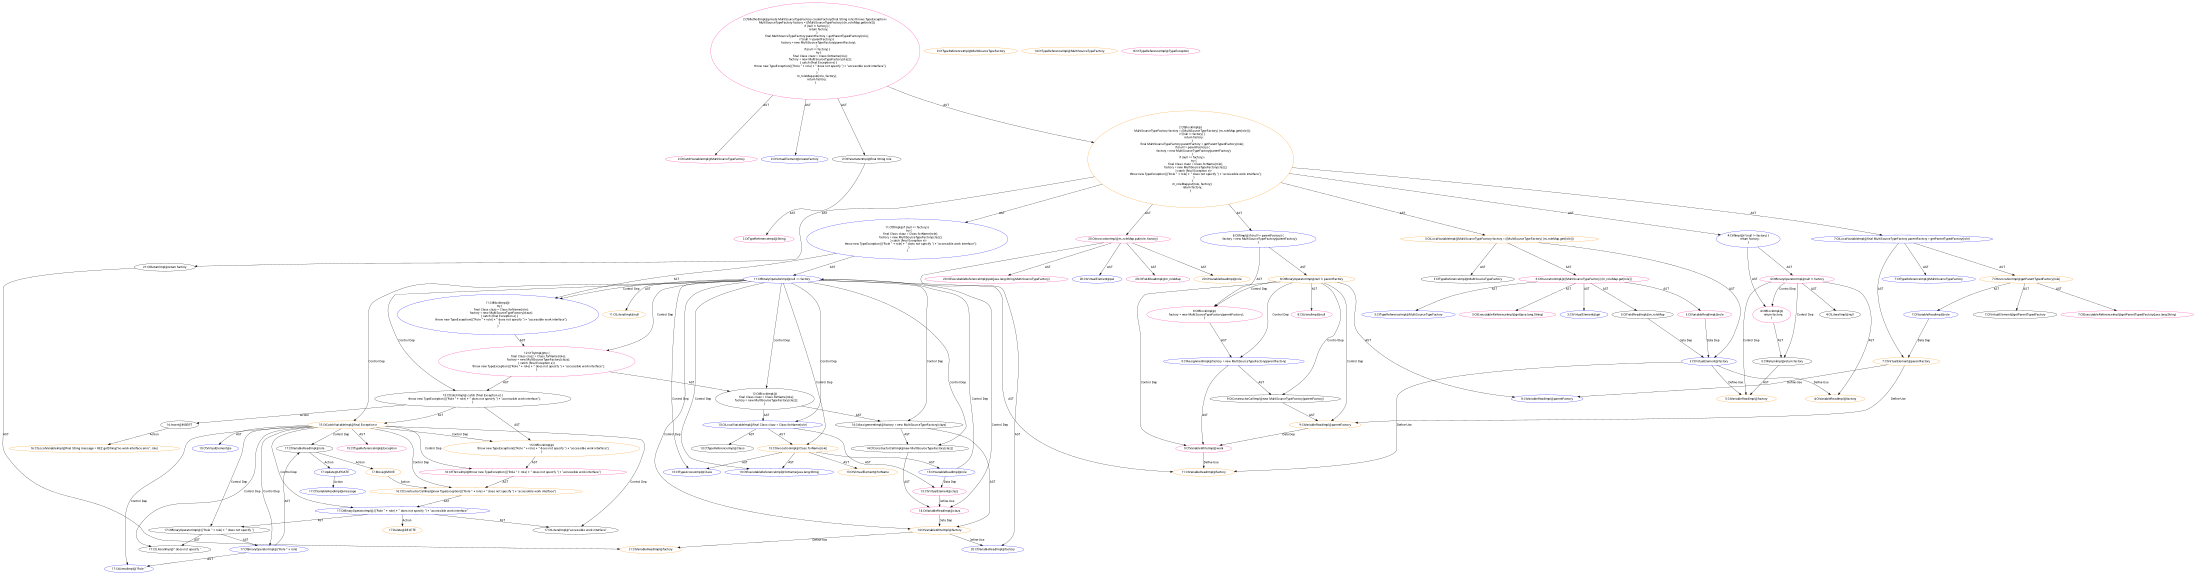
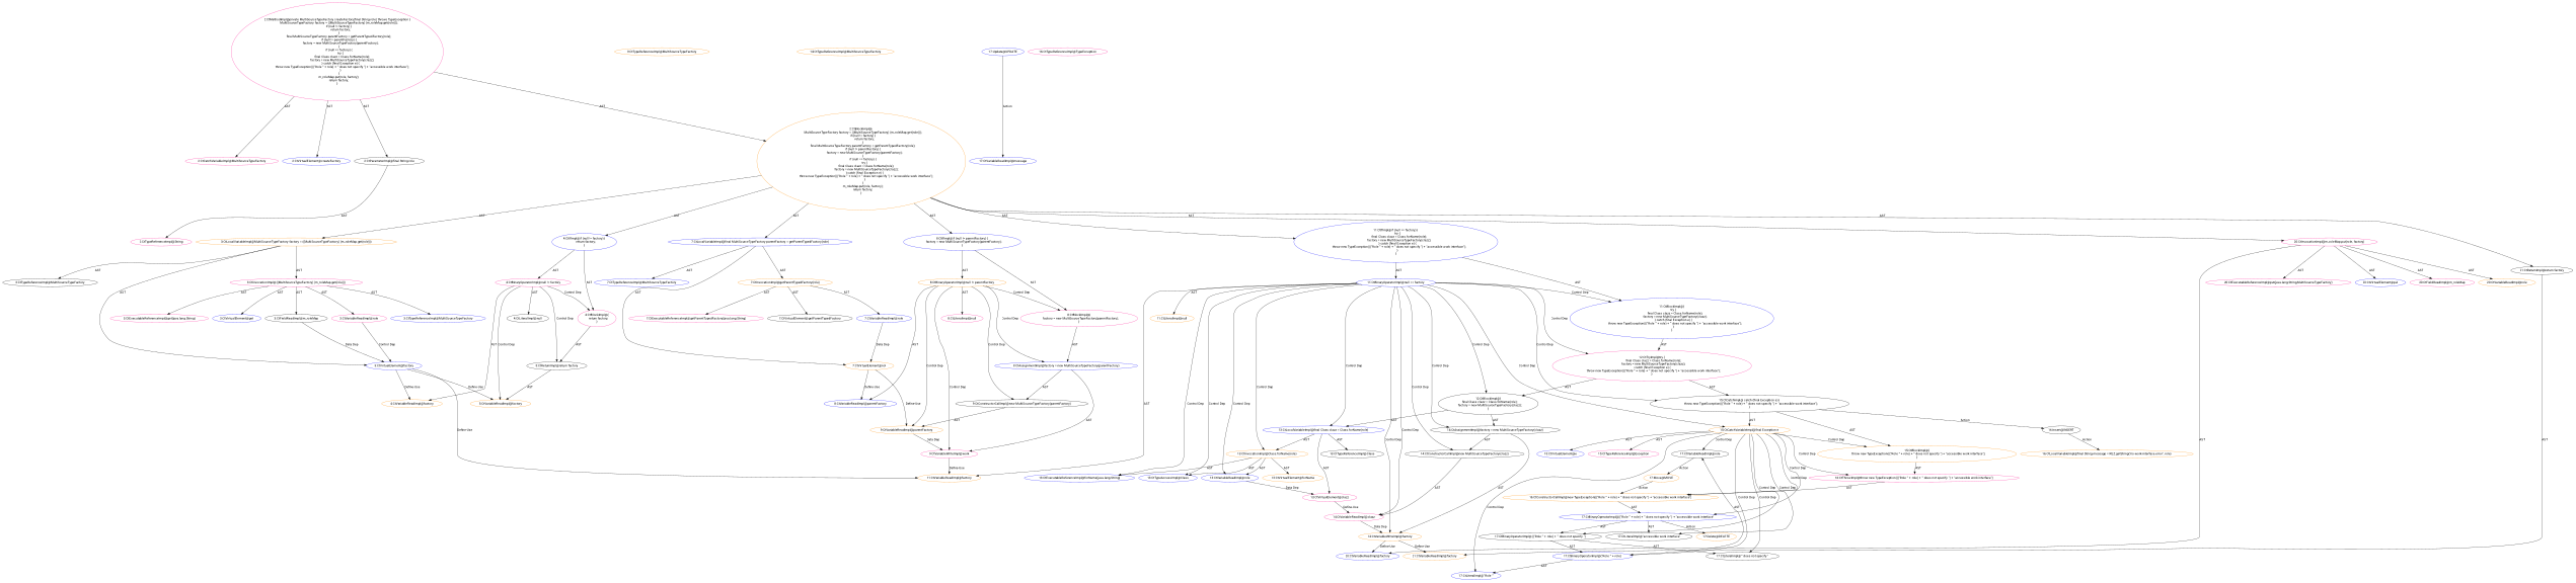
  digraph {
    fontname=Roboto
    node [color=blue fontname=Roboto shape=ellipse]
    edge [fontname=Roboto]
    n1 [color=deeppink label="2:CtCatchVariableImpl@MultiSourceTypeFactory"]
    n2 [label="2:CtVirtualElement@createFactory"]
    n3 [color=black label="2:CtParameterImpl@final String role"]
    n4 [color=deeppink label="2:CtTypeReferenceImpl@String"]
    n5 [color=black label="3:CtTypeReferenceImpl@MultiSourceTypeFactory"]
    n6 [color=deeppink label="3:CtExecutableReferenceImpl@get(java.lang.String)"]
    n7 [label="3:CtVirtualElement@get"]
    n8 [color=black label="3:CtFieldReadImpl@m_roleMap"]
    n9 [label="3:CtVirtualElement@factory"]
    n10 [color=darkorange label="4:CtVariableReadImpl@factory"]
    n11 [color=darkorange label="5:CtVariableReadImpl@factory"]
    n12 [color=darkorange label="11:CtVariableReadImpl@factory"]
    n13 [color=deeppink label="3:CtVariableReadImpl@role"]
    n14 [color=deeppink label="3:CtInvocationImpl@((MultiSourceTypeFactory) (m_roleMap.get(role)))"]
    n15 [label="3:CtTypeReferenceImpl@MultiSourceTypeFactory"]
    n16 [color=darkorange label="3:CtLocalVariableImpl@MultiSourceTypeFactory factory = ((MultiSourceTypeFactory) (m_roleMap.get(role)))"]
    n17 [color=black label="4:CtLiteralImpl@null"]
    n18 [color=deeppink label="4:CtBinaryOperatorImpl@null != factory"]
    n19 [color=black label="5:CtReturnImpl@return factory"]
    n20 [color=deeppink label="4:CtBlockImpl@\{\n    return factory;\n\}"]
    n21 [label="4:CtIfImpl@if (null != factory) \{\n    return factory;\n\}"]
    n22 [label="7:CtTypeReferenceImpl@MultiSourceTypeFactory"]
    n23 [color=deeppink label="7:CtExecutableReferenceImpl@getParentTypedFactory(java.lang.String)"]
    n24 [color=black label="7:CtVirtualElement@getParentTypedFactory"]
    n25 [label="7:CtVariableReadImpl@role"]
-   n26 [color=darkorange label="7:CtVirtualElement@parentFactory"]
+   n26 [color=darkorange label="7:CtVirtualElement@not"]
    n27 [label="8:CtVariableReadImpl@parentFactory"]
    n28 [color=darkorange label="9:CtVariableReadImpl@parentFactory"]
    n29 [color=darkorange label="7:CtInvocationImpl@getParentTypedFactory(role)"]
    n30 [color=deeppink label="9:CtVariableWriteImpl@work"]
    n31 [label="7:CtLocalVariableImpl@final MultiSourceTypeFactory parentFactory = getParentTypedFactory(role)"]
    n32 [color=deeppink label="8:CtLiteralImpl@null"]
    n33 [color=darkorange label="8:CtBinaryOperatorImpl@null != parentFactory"]
    n34 [color=black label="9:CtConstructorCallImpl@new MultiSourceTypeFactory(parentFactory)"]
    n35 [label="9:CtAssignmentImpl@factory = new MultiSourceTypeFactory(parentFactory)"]
    n36 [color=deeppink label="8:CtBlockImpl@\{\n    factory = new MultiSourceTypeFactory(parentFactory);\n\}"]
    n37 [color=darkorange label="9:CtTypeReferenceImpl@MultiSourceTypeFactory"]
    n38 [label="8:CtIfImpl@if (null != parentFactory) \{\n    factory = new MultiSourceTypeFactory(parentFactory);\n\}"]
    n39 [color=darkorange label="11:CtLiteralImpl@null"]
    n40 [label="11:CtBinaryOperatorImpl@null == factory"]
    n41 [label="13:CtExecutableReferenceImpl@forName(java.lang.String)"]
    n42 [label="13:CtTypeAccessImpl@Class"]
    n43 [label="13:CtVariableReadImpl@role"]
    n44 [color=darkorange label="13:CtInvocationImpl@Class.forName(role)"]
    n45 [label="13:CtLocalVariableImpl@final Class clazz = Class.forName(role)"]
    n46 [color=darkorange label="14:CtVariableWriteImpl@factory"]
    n47 [color=deeppink label="14:CtVariableReadImpl@clazz"]
    n48 [color=black label="14:CtConstructorCallImpl@new MultiSourceTypeFactory(clazz)"]
    n49 [color=black label="14:CtAssignmentImpl@factory = new MultiSourceTypeFactory(clazz)"]
    n50 [color=black label="12:CtBlockImpl@\{\n    final Class clazz = Class.forName(role);\n    factory = new MultiSourceTypeFactory(clazz);\n\}"]
    n51 [color=darkorange label="15:CtCatchVariableImpl@final Exception e"]
    n52 [color=black label="15:CtCatchImpl@ catch (final Exception e) \{\n    throw new TypeException(((\"Role '\" + role) + \"' does not specify \") + \"accessible work interface\");\n\}"]
    n53 [color=deeppink label="12:CtTryImpl@try \{\n    final Class clazz = Class.forName(role);\n    factory = new MultiSourceTypeFactory(clazz);\n\} catch (final Exception e) \{\n    throw new TypeException(((\"Role '\" + role) + \"' does not specify \") + \"accessible work interface\");\n\}"]
    n54 [label="11:CtBlockImpl@\{\n    try \{\n        final Class clazz = Class.forName(role);\n        factory = new MultiSourceTypeFactory(clazz);\n    \} catch (final Exception e) \{\n        throw new TypeException(((\"Role '\" + role) + \"' does not specify \") + \"accessible work interface\");\n    \}\n\}"]
    n55 [color=deeppink label="13:CtVirtualElement@clazz"]
    n56 [color=darkorange label="13:CtVirtualElement@forName"]
    n57 [color=black label="13:CtTypeReferenceImpl@Class"]
    n58 [label="20:CtVariableReadImpl@factory"]
    n59 [color=darkorange label="21:CtVariableReadImpl@factory"]
    n60 [label="15:CtVirtualElement@e"]
    n61 [color=deeppink label="15:CtTypeReferenceImpl@Exception"]
    n62 [label="17:CtLiteralImpl@\"Role '\""]
    n63 [color=black label="17:CtVariableReadImpl@role"]
    n64 [label="17:CtBinaryOperatorImpl@(\"Role '\" + role)"]
    n65 [color=black label="17:CtLiteralImpl@\"' does not specify \""]
    n66 [color=black label="17:CtBinaryOperatorImpl@((\"Role '\" + role) + \"' does not specify \")"]
    n67 [color=black label="17:CtLiteralImpl@\"accessible work interface\""]
    n68 [label="17:CtBinaryOperatorImpl@((\"Role '\" + role) + \"' does not specify \") + \"accessible work interface\""]
    n69 [color=darkorange label="16:CtConstructorCallImpl@new TypeException(((\"Role '\" + role) + \"' does not specify \") + \"accessible work interface\")"]
    n70 [color=deeppink label="16:CtThrowImpl@throw new TypeException(((\"Role '\" + role) + \"' does not specify \") + \"accessible work interface\")"]
    n71 [color=darkorange label="15:CtBlockImpl@\{\n    throw new TypeException(((\"Role '\" + role) + \"' does not specify \") + \"accessible work interface\");\n\}"]
    n72 [color=black label="16:Insert@INSERT"]
    n73 [color=darkorange label="14:CtTypeReferenceImpl@MultiSourceTypeFactory"]
    n74 [label="17:Update@UPDATE"]
    n75 [color=darkorange label="17:Move@MOVE"]
    n76 [color=darkorange label="17:Delete@DELETE"]
    n77 [color=deeppink label="16:CtTypeReferenceImpl@TypeException"]
    n78 [label="17:CtVariableReadImpl@message"]
    n79 [color=darkorange label="16:CtLocalVariableImpl@final String message = REZ.getString(\"no-work-interface.error\", role)"]
    n80 [label="11:CtIfImpl@if (null == factory) \{\n    try \{\n        final Class clazz = Class.forName(role);\n        factory = new MultiSourceTypeFactory(clazz);\n    \} catch (final Exception e) \{\n        throw new TypeException(((\"Role '\" + role) + \"' does not specify \") + \"accessible work interface\");\n    \}\n\}"]
    n81 [color=deeppink label="20:CtExecutableReferenceImpl@put(java.lang.String,MultiSourceTypeFactory)"]
    n82 [label="20:CtVirtualElement@put"]
    n83 [color=deeppink label="20:CtFieldReadImpl@m_roleMap"]
    n84 [color=darkorange label="20:CtVariableReadImpl@role"]
    n85 [color=deeppink label="20:CtInvocationImpl@m_roleMap.put(role, factory)"]
    n86 [color=black label="21:CtReturnImpl@return factory"]
    n87 [color=darkorange label="2:CtBlockImpl@\{\n    MultiSourceTypeFactory factory = ((MultiSourceTypeFactory) (m_roleMap.get(role)));\n    if (null != factory) \{\n        return factory;\n    \}\n    final MultiSourceTypeFactory parentFactory = getParentTypedFactory(role);\n    if (null != parentFactory) \{\n        factory = new MultiSourceTypeFactory(parentFactory);\n    \}\n    if (null == factory) \{\n        try \{\n            final Class clazz = Class.forName(role);\n            factory = new MultiSourceTypeFactory(clazz);\n        \} catch (final Exception e) \{\n            throw new TypeException(((\"Role '\" + role) + \"' does not specify \") + \"accessible work interface\");\n        \}\n    \}\n    m_roleMap.put(role, factory);\n    return factory;\n\}"]
    n88 [color=deeppink label="2:CtMethodImpl@private MultiSourceTypeFactory createFactory(final String role) throws TypeException \{\n    MultiSourceTypeFactory factory = ((MultiSourceTypeFactory) (m_roleMap.get(role)));\n    if (null != factory) \{\n        return factory;\n    \}\n    final MultiSourceTypeFactory parentFactory = getParentTypedFactory(role);\n    if (null != parentFactory) \{\n        factory = new MultiSourceTypeFactory(parentFactory);\n    \}\n    if (null == factory) \{\n        try \{\n            final Class clazz = Class.forName(role);\n            factory = new MultiSourceTypeFactory(clazz);\n        \} catch (final Exception e) \{\n            throw new TypeException(((\"Role '\" + role) + \"' does not specify \") + \"accessible work interface\");\n        \}\n    \}\n    m_roleMap.put(role, factory);\n    return factory;\n\}"]
    n3 -> n4 [label=AST]
    n8 -> n9 [label="Data Dep"]
    n9 -> n10 [label="Define-Use"]
    n9 -> n11 [label="Define-Use"]
    n9 -> n12 [label="Define-Use"]
-   n13 -> n9 [label="Data Dep"]
+   n13 -> n9 [label="Control Dep"]
    n14 -> n6 [label=AST]
    n14 -> n7 [label=AST]
    n14 -> n8 [label=AST]
    n14 -> n13 [label=AST]
    n14 -> n15 [label=AST]
    n16 -> n5 [label=AST]
    n16 -> n9 [label=AST]
    n16 -> n14 [label=AST]
    n18 -> n10 [label=AST]
    n18 -> n11 [label="Control Dep"]
    n18 -> n17 [label=AST]
    n18 -> n19 [label="Control Dep"]
    n18 -> n20 [label="Control Dep"]
    n19 -> n11 [label=AST]
    n20 -> n19 [label=AST]
    n21 -> n18 [label=AST]
    n21 -> n20 [label=AST]
    n25 -> n26 [label="Data Dep"]
    n26 -> n27 [label="Define-Use"]
    n26 -> n28 [label="Define-Use"]
    n28 -> n30 [label="Data Dep"]
    n29 -> n23 [label=AST]
    n29 -> n24 [label=AST]
    n29 -> n25 [label=AST]
    n30 -> n12 [label="Define-Use"]
    n31 -> n22 [label=AST]
    n31 -> n26 [label=AST]
    n31 -> n29 [label=AST]
    n33 -> n27 [label=AST]
    n33 -> n28 [label="Control Dep"]
    n33 -> n30 [label="Control Dep"]
    n33 -> n32 [label=AST]
    n33 -> n34 [label="Control Dep"]
    n33 -> n35 [label="Control Dep"]
    n33 -> n36 [label="Control Dep"]
    n34 -> n28 [label=AST]
    n35 -> n30 [label=AST]
    n35 -> n34 [label=AST]
    n36 -> n35 [label=AST]
    n38 -> n33 [label=AST]
    n38 -> n36 [label=AST]
    n40 -> n12 [label=AST]
    n40 -> n39 [label=AST]
    n40 -> n41 [label="Control Dep"]
    n40 -> n42 [label="Control Dep"]
-   n43 -> n40 [label="Control Dep"]
+   n40 -> n43 [label="Control Dep"]
    n40 -> n44 [label="Control Dep"]
    n40 -> n45 [label="Control Dep"]
    n40 -> n46 [label="Control Dep"]
    n40 -> n47 [label="Control Dep"]
    n40 -> n48 [label="Control Dep"]
    n40 -> n49 [label="Control Dep"]
    n40 -> n50 [label="Control Dep"]
    n40 -> n51 [label="Control Dep"]
    n40 -> n52 [label="Control Dep"]
    n40 -> n53 [label="Control Dep"]
    n40 -> n54 [label="Control Dep"]
    n43 -> n55 [label="Data Dep"]
    n44 -> n41 [label=AST]
    n44 -> n42 [label=AST]
    n44 -> n43 [label=AST]
    n44 -> n56 [label=AST]
    n45 -> n44 [label=AST]
    n45 -> n55 [label=AST]
    n45 -> n57 [label=AST]
    n46 -> n58 [label="Define-Use"]
    n46 -> n59 [label="Define-Use"]
    n47 -> n46 [label="Data Dep"]
    n48 -> n47 [label=AST]
    n49 -> n46 [label=AST]
    n49 -> n48 [label=AST]
    n50 -> n45 [label=AST]
    n50 -> n49 [label=AST]
    n51 -> n60 [label=AST]
    n51 -> n61 [label=AST]
    n51 -> n62 [label="Control Dep"]
    n51 -> n63 [label="Control Dep"]
    n51 -> n64 [label="Control Dep"]
    n51 -> n65 [label="Control Dep"]
    n51 -> n66 [label="Control Dep"]
    n51 -> n67 [label="Control Dep"]
    n51 -> n68 [label="Control Dep"]
    n51 -> n69 [label="Control Dep"]
    n51 -> n70 [label="Control Dep"]
    n51 -> n71 [label="Control Dep"]
    n52 -> n51 [label=AST]
    n52 -> n71 [label=AST]
    n52 -> n72 [label=Action]
    n53 -> n50 [label=AST]
    n53 -> n52 [label=AST]
    n54 -> n53 [label=AST]
    n55 -> n47 [label="Define-Use"]
-   n63 -> n74 [label=Action]
    n63 -> n75 [label=Action]
    n64 -> n62 [label=AST]
    n64 -> n63 [label=AST]
    n66 -> n64 [label=AST]
    n66 -> n65 [label=AST]
    n68 -> n66 [label=AST]
    n68 -> n67 [label=AST]
    n68 -> n76 [label=Action]
    n69 -> n68 [label=AST]
    n70 -> n69 [label=AST]
    n71 -> n70 [label=AST]
    n72 -> n79 [label=Action]
    n74 -> n78 [label=Action]
    n75 -> n69 [label=Action]
    n80 -> n40 [label=AST]
    n80 -> n54 [label=AST]
    n85 -> n58 [label=AST]
    n85 -> n81 [label=AST]
    n85 -> n82 [label=AST]
    n85 -> n83 [label=AST]
    n85 -> n84 [label=AST]
    n86 -> n59 [label=AST]
    n87 -> n16 [label=AST]
    n87 -> n21 [label=AST]
    n87 -> n31 [label=AST]
    n87 -> n38 [label=AST]
    n87 -> n80 [label=AST]
    n87 -> n85 [label=AST]
    n87 -> n86 [label=AST]
    n88 -> n1 [label=AST]
    n88 -> n2 [label=AST]
    n88 -> n3 [label=AST]
    n88 -> n87 [label=AST]
  }
